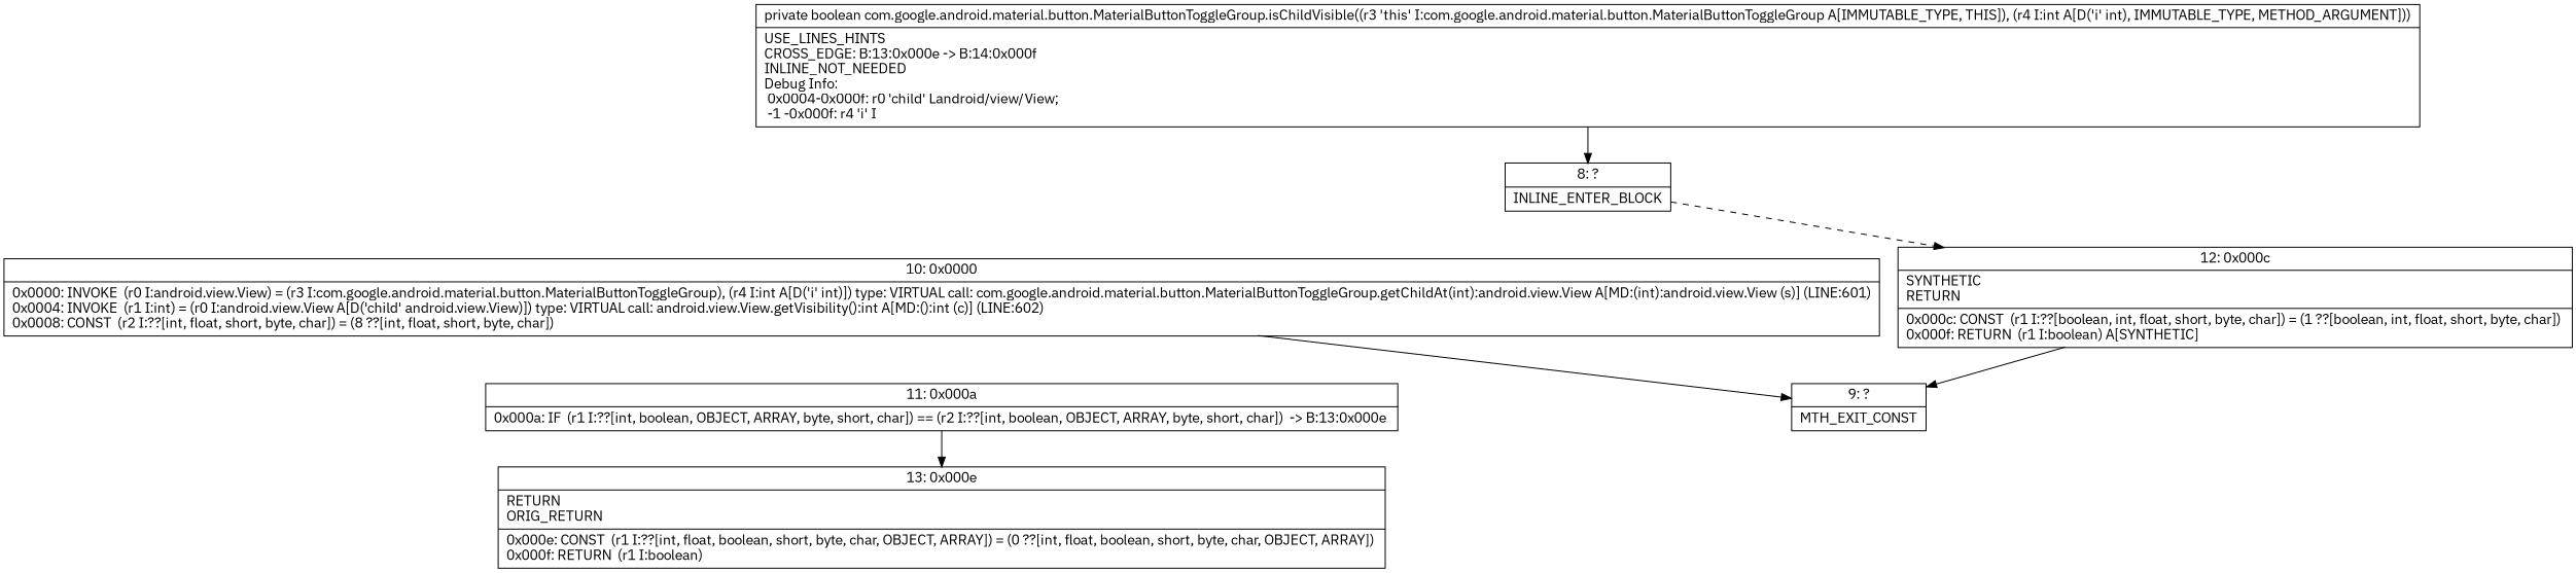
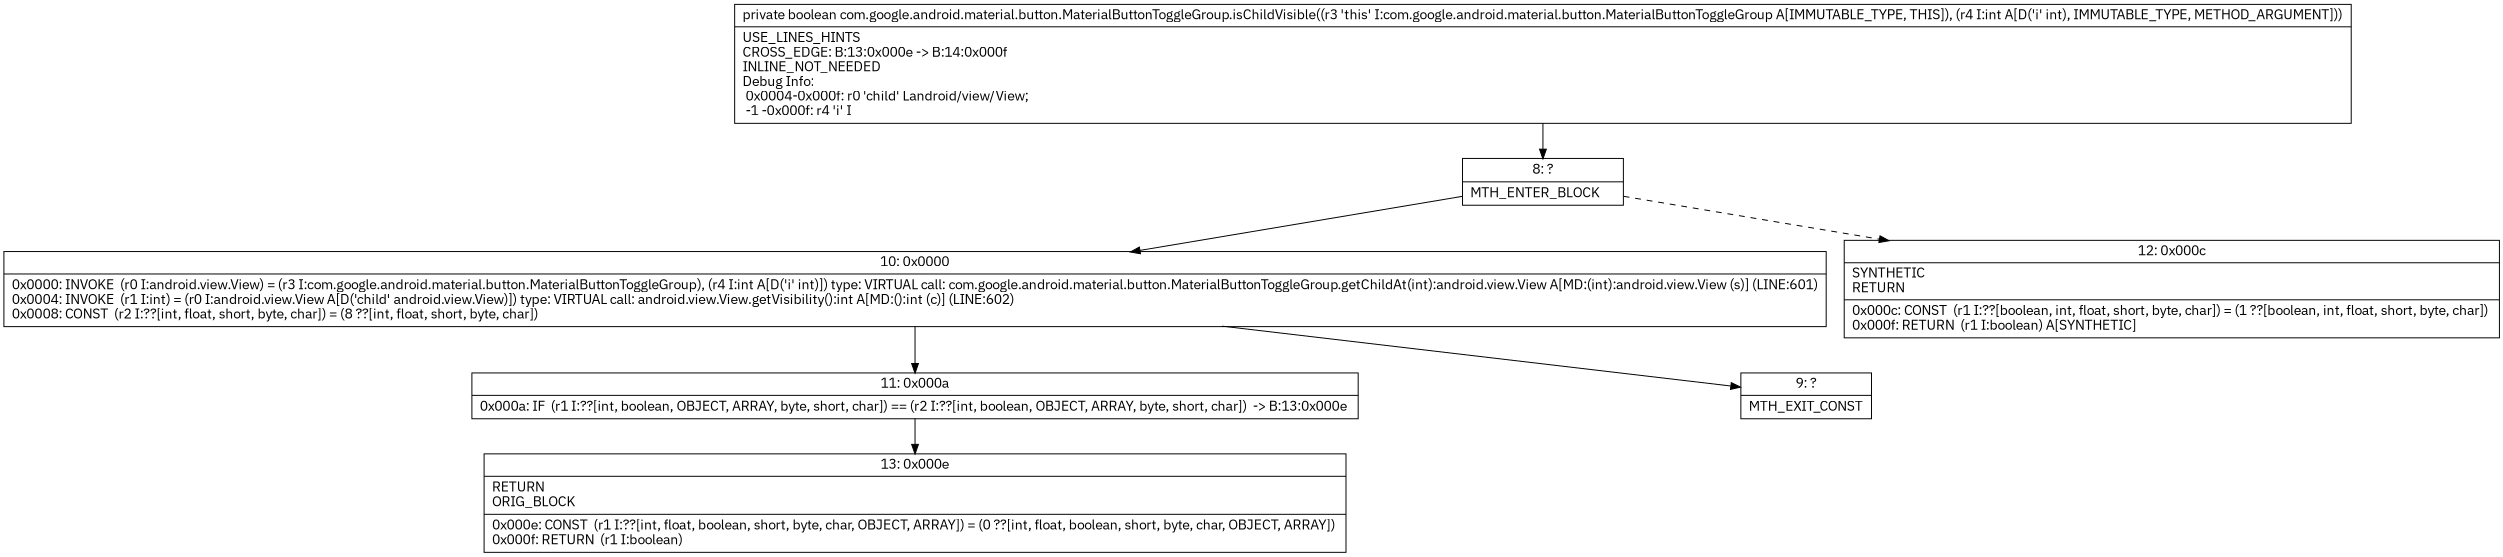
  digraph {
    fontname="IBM Plex Sans"
    node [fontname="IBM Plex Sans" shape=record]
    edge [fontname="IBM Plex Sans"]
-   n1 [label="{8\:\ ?|INLINE_ENTER_BLOCK\l}"]
+   n1 [label="{8\:\ ?|MTH_ENTER_BLOCK\l}"]
    n2 [label="{10\:\ 0x0000|0x0000: INVOKE  (r0 I:android.view.View) = (r3 I:com.google.android.material.button.MaterialButtonToggleGroup), (r4 I:int A[D('i' int)]) type: VIRTUAL call: com.google.android.material.button.MaterialButtonToggleGroup.getChildAt(int):android.view.View A[MD:(int):android.view.View (s)] (LINE:601)\l0x0004: INVOKE  (r1 I:int) = (r0 I:android.view.View A[D('child' android.view.View)]) type: VIRTUAL call: android.view.View.getVisibility():int A[MD:():int (c)] (LINE:602)\l0x0008: CONST  (r2 I:??[int, float, short, byte, char]) = (8 ??[int, float, short, byte, char]) \l}"]
    n3 [label="{12\:\ 0x000c|SYNTHETIC\lRETURN\l|0x000c: CONST  (r1 I:??[boolean, int, float, short, byte, char]) = (1 ??[boolean, int, float, short, byte, char]) \l0x000f: RETURN  (r1 I:boolean) A[SYNTHETIC]\l}"]
    n4 [label="{11\:\ 0x000a|0x000a: IF  (r1 I:??[int, boolean, OBJECT, ARRAY, byte, short, char]) == (r2 I:??[int, boolean, OBJECT, ARRAY, byte, short, char])  \-\> B:13:0x000e \l}"]
    n5 [label="{9\:\ ?|MTH_EXIT_CONST\l}"]
-   n6 [label="{13\:\ 0x000e|RETURN\lORIG_RETURN\l|0x000e: CONST  (r1 I:??[int, float, boolean, short, byte, char, OBJECT, ARRAY]) = (0 ??[int, float, boolean, short, byte, char, OBJECT, ARRAY]) \l0x000f: RETURN  (r1 I:boolean) \l}"]
+   n6 [label="{13\:\ 0x000e|RETURN\lORIG_BLOCK\l|0x000e: CONST  (r1 I:??[int, float, boolean, short, byte, char, OBJECT, ARRAY]) = (0 ??[int, float, boolean, short, byte, char, OBJECT, ARRAY]) \l0x000f: RETURN  (r1 I:boolean) \l}"]
    n7 [label="{private boolean com.google.android.material.button.MaterialButtonToggleGroup.isChildVisible((r3 'this' I:com.google.android.material.button.MaterialButtonToggleGroup A[IMMUTABLE_TYPE, THIS]), (r4 I:int A[D('i' int), IMMUTABLE_TYPE, METHOD_ARGUMENT]))  | USE_LINES_HINTS\lCROSS_EDGE: B:13:0x000e \-\> B:14:0x000f\lINLINE_NOT_NEEDED\lDebug Info:\l  0x0004\-0x000f: r0 'child' Landroid\/view\/View;\l  \-1 \-0x000f: r4 'i' I\l}"]
+   n1 -> n2
    n1 -> n3 [style=dashed]
+   n2 -> n4
    n2 -> n5
-   n3 -> n5
    n4 -> n6
    n7 -> n1
  }
